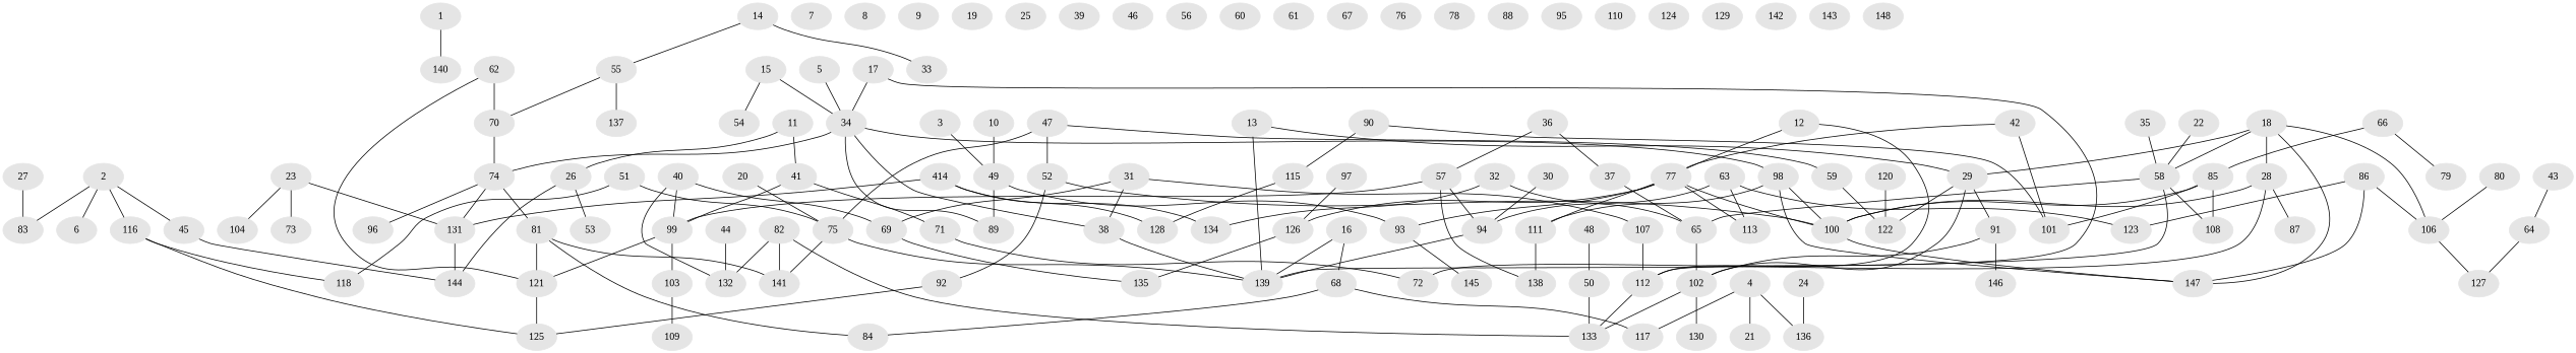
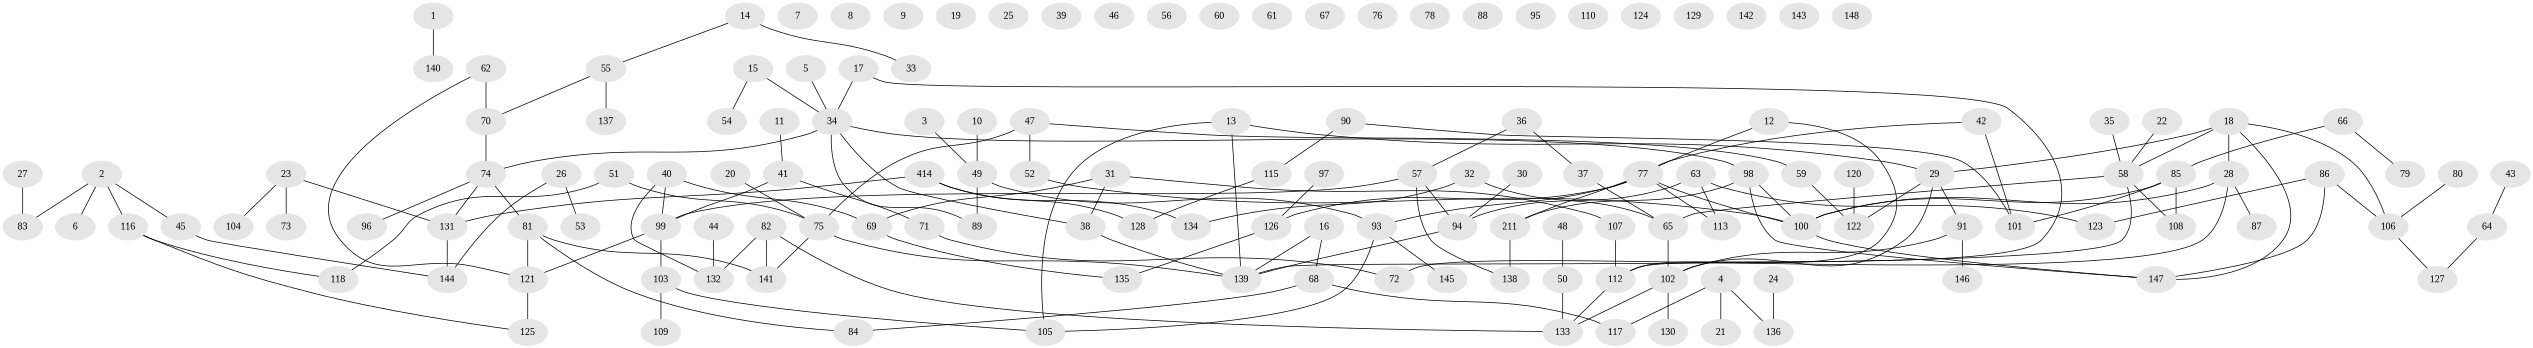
  graph {
    fontname="Liberation Serif"
    node [color=gray90 fontname="Liberation Serif" style=filled]
    edge [fontname="Liberation Serif"]
    1
    140
    2
    6
    45
    83
    116
    144
    118
    125
    3
    49
    89
    93
    4
    21
    117
    136
    5
    34
    38
    74
    98
    7
    8
    9
    10
    11
    26
    41
    53
    99
    71
    12
    77
    112
    100
    113
-   111
+   111 [label=211]
    126
    133
    13
    29
+   105
    139
    91
    102
    122
    14
    33
    55
    70
    137
    15
    54
    16
    68
    84
    17
    18
    28
    58
    106
    147
    72
    87
    65
    108
    127
    19
    20
    75
    141
    22
    23
    73
    104
    131
    24
    25
    27
    146
    130
    30
    94
    31
    69
    107
    135
    32
    134
    81
    96
    35
    36
    37
    57
    138
    39
    40
    132
    121
    103
    42
    101
    43
    64
    44
    46
    47
    52
    59
-   92
    48
    50
    145
    51
    97
    56
    60
    61
    62
    63
    123
    66
    79
    85
    67
    76
    78
    80
    82
    86
    88
    90
    115
    128
    95
    109
    110
    n141 [label=414]
    120
    124
    129
    142
    143
    148
    1 -- 140
    2 -- 6
    2 -- 45
    2 -- 83
    2 -- 116
    45 -- 144
    116 -- 118
    116 -- 125
    3 -- 49
    49 -- 89
    49 -- 93
+   93 -- 105
    93 -- 145
    4 -- 21
    4 -- 117
    4 -- 136
    5 -- 34
    34 -- 89
    34 -- 38
    34 -- 74
    34 -- 98
    38 -- 139
    74 -- 131
    74 -- 81
    74 -- 96
    98 -- 100
    98 -- 111
    98 -- 147
    10 -- 49
-   11 -- 26
    11 -- 41
    26 -- 144
    26 -- 53
    41 -- 99
    41 -- 71
    99 -- 121
    99 -- 103
    71 -- 72
    12 -- 77
    12 -- 112
    77 -- 93
    77 -- 100
    77 -- 113
    77 -- 111
    77 -- 126
    112 -- 133
    100 -- 147
    111 -- 138
    126 -- 135
    13 -- 29
+   13 -- 105
    13 -- 139
    29 -- 91
    29 -- 102
    29 -- 122
    91 -- 102
    91 -- 146
    102 -- 133
    102 -- 130
    14 -- 33
    14 -- 55
    55 -- 70
    55 -- 137
    70 -- 74
    15 -- 34
    15 -- 54
    16 -- 139
    16 -- 68
    68 -- 117
    68 -- 84
    17 -- 34
    17 -- 112
    18 -- 29
    18 -- 28
    18 -- 58
    18 -- 106
    18 -- 147
    28 -- 100
    28 -- 72
    28 -- 87
    58 -- 139
    58 -- 65
    58 -- 108
    106 -- 127
    65 -- 102
    20 -- 75
    75 -- 139
    75 -- 141
    22 -- 58
    23 -- 73
    23 -- 104
    23 -- 131
    131 -- 144
    24 -- 136
    27 -- 83
    30 -- 94
    94 -- 139
    31 -- 38
    31 -- 69
    31 -- 107
    69 -- 135
    107 -- 112
    32 -- 65
    32 -- 134
    81 -- 84
    81 -- 141
    81 -- 121
    35 -- 58
    36 -- 37
    36 -- 57
    37 -- 65
    57 -- 99
    57 -- 94
    57 -- 138
    40 -- 99
    40 -- 69
    40 -- 132
    121 -- 125
+   103 -- 105
    103 -- 109
    42 -- 77
    42 -- 101
    43 -- 64
    64 -- 127
    44 -- 132
    47 -- 75
    47 -- 52
    47 -- 59
    52 -- 100
-   52 -- 92
    59 -- 122
-   92 -- 125
    48 -- 50
    50 -- 133
    51 -- 118
    51 -- 75
    97 -- 126
    62 -- 70
    62 -- 121
    63 -- 113
    63 -- 94
    63 -- 123
    66 -- 79
    66 -- 85
    85 -- 100
    85 -- 108
    85 -- 101
    80 -- 106
    82 -- 133
    82 -- 141
    82 -- 132
    86 -- 106
    86 -- 147
    86 -- 123
    90 -- 101
    90 -- 115
    115 -- 128
    n141 -- 131
    n141 -- 134
    n141 -- 128
    120 -- 122
  }
